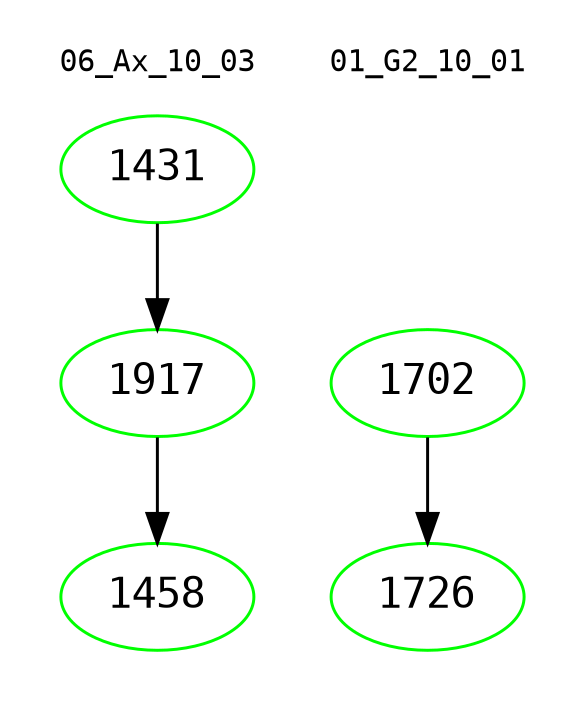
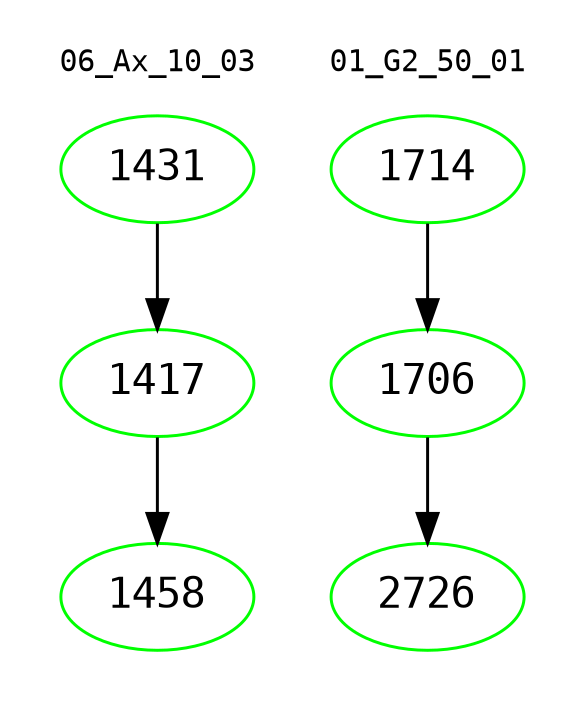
  digraph {
    fontname="DejaVu Sans Mono"
    node [color=green fontname="DejaVu Sans Mono"]
    edge [color=black fontname="DejaVu Sans Mono"]
    n1 [label=1431]
-   n2 [label=1917]
+   n2 [label=1417]
    n3 [label=1458]
-   n5 [label=1702]
-   n6 [label=1726]
+   n4 [label=1714]
+   n5 [label=1706]
+   n6 [label=2726]
    subgraph cluster_1 {
      color=white
      fontsize=10
      label="06_Ax_10_03"
      n1
      n2
      n3
    }
    subgraph cluster_2 {
      color=white
      fontsize=10
-     label="01_G2_10_01"
+     label="01_G2_50_01"
+     n4
      n5
      n6
    }
    n1 -> n2
    n2 -> n3
+   n4 -> n5
    n5 -> n6
  }
